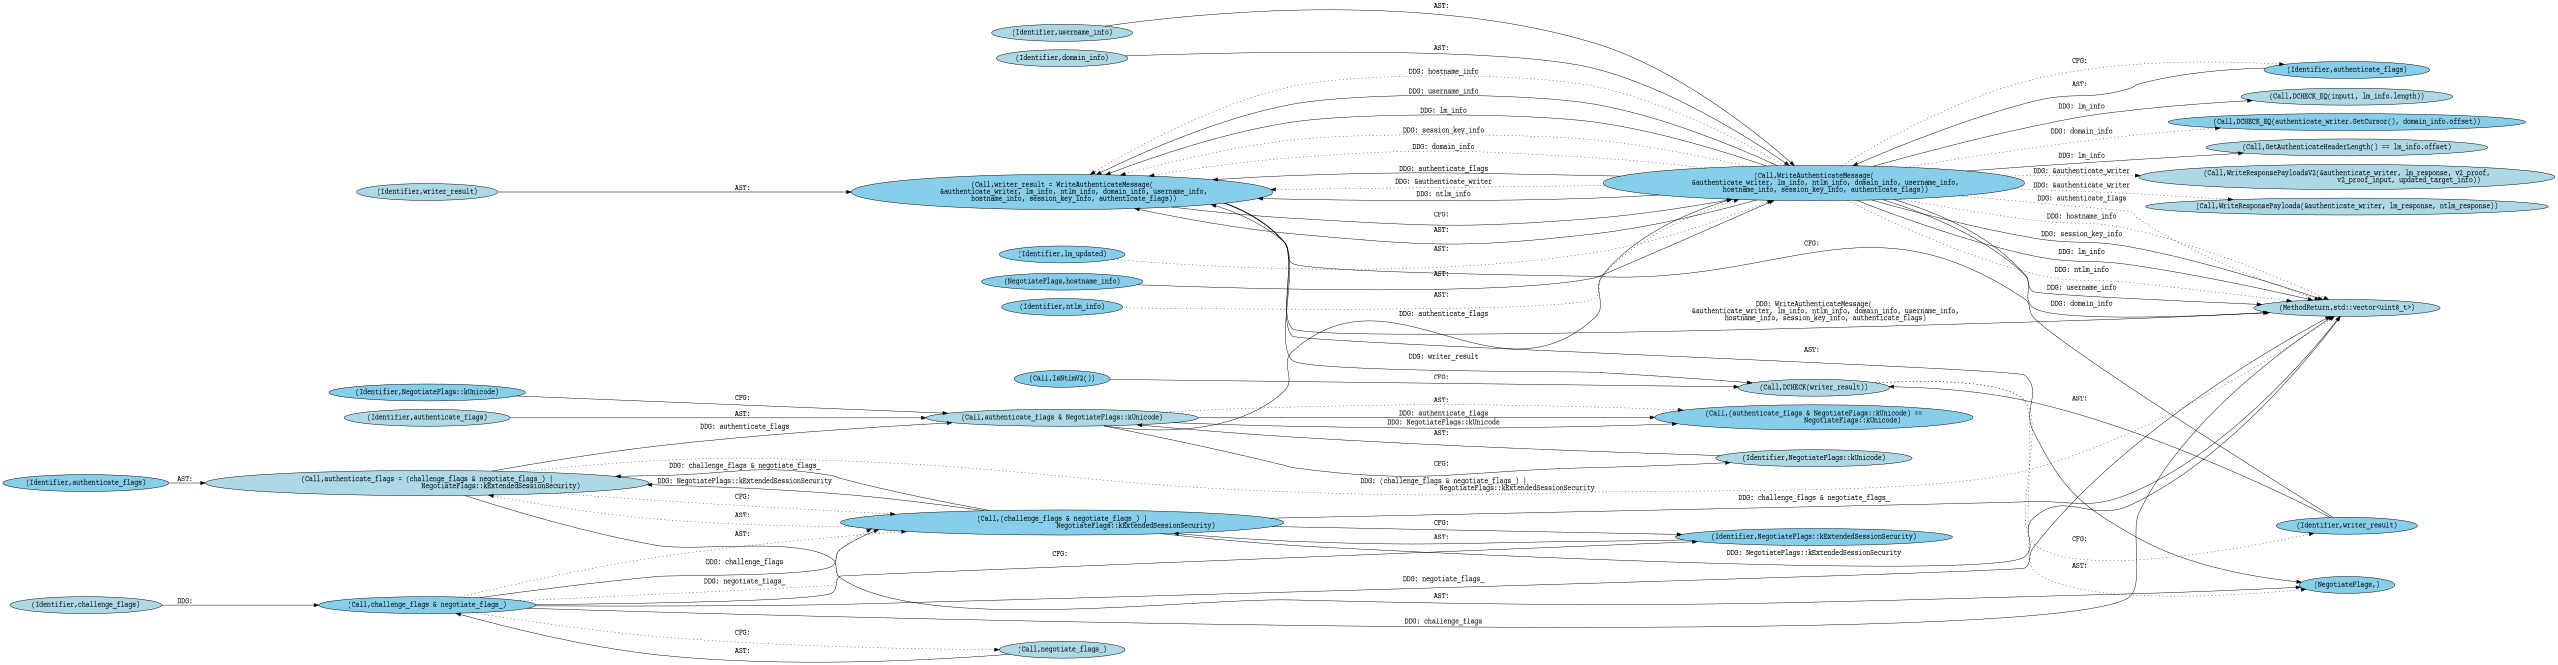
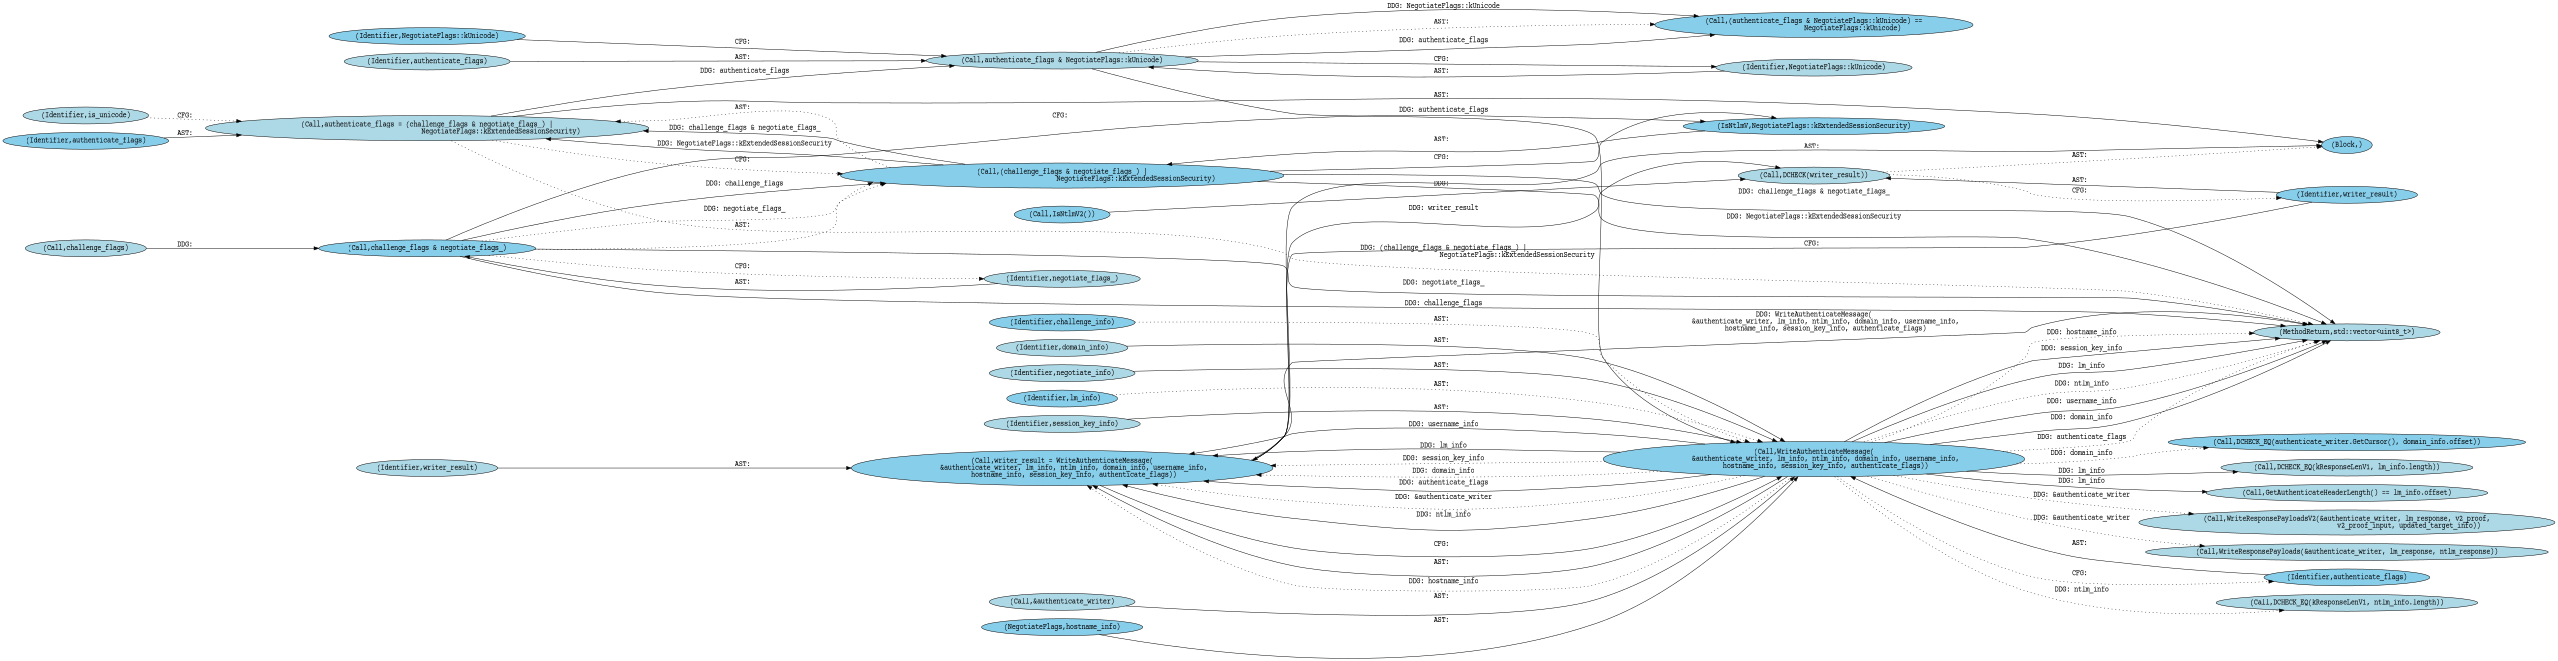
  digraph {
    fontname="Courier Prime"
    rankdir=LR
    node [fillcolor=lightblue fontname="Courier Prime" style=filled]
    edge [fontname="Courier Prime" style=solid]
    n1 [fillcolor=skyblue label="(Call,writer_result = WriteAuthenticateMessage(\n      &authenticate_writer, lm_info, ntlm_info, domain_info, username_info,\n      hostname_info, session_key_info, authenticate_flags))"]
    n2 [fillcolor=skyblue label="(Call,WriteAuthenticateMessage(\n      &authenticate_writer, lm_info, ntlm_info, domain_info, username_info,\n      hostname_info, session_key_info, authenticate_flags))"]
    n3 [label="(Call,DCHECK(writer_result))"]
-   n4 [fillcolor=skyblue label="(NegotiateFlags,)"]
+   n4 [fillcolor=skyblue label="(Block,)"]
    n5 [label="(MethodReturn,std::vector<uint8_t>)"]
    n6 [fillcolor=skyblue label="(Call,DCHECK_EQ(authenticate_writer.GetCursor(), domain_info.offset))"]
-   n7 [label="(Call,DCHECK_EQ(input1, lm_info.length))"]
+   n7 [label="(Call,DCHECK_EQ(kResponseLenV1, lm_info.length))"]
    n8 [label="(Call,GetAuthenticateHeaderLength() == lm_info.offset)"]
    n9 [label="(Call,WriteResponsePayloadsV2(&authenticate_writer, lm_response, v2_proof,\n                                v2_proof_input, updated_target_info))"]
    n10 [label="(Call,WriteResponsePayloads(&authenticate_writer, lm_response, ntlm_response))"]
    n11 [fillcolor=skyblue label="(Identifier,authenticate_flags)"]
+   n12 [label="(Call,DCHECK_EQ(kResponseLenV1, ntlm_info.length))"]
    n13 [fillcolor=skyblue label="(Identifier,writer_result)"]
    n14 [label="(Call,authenticate_flags & NegotiateFlags::kUnicode)"]
    n15 [fillcolor=skyblue label="(Call,(authenticate_flags & NegotiateFlags::kUnicode) ==\n                    NegotiateFlags::kUnicode)"]
    n16 [label="(Identifier,NegotiateFlags::kUnicode)"]
    n17 [label="(Call,authenticate_flags = (challenge_flags & negotiate_flags_) |\n                                      NegotiateFlags::kExtendedSessionSecurity)"]
    n18 [fillcolor=skyblue label="(Call,(challenge_flags & negotiate_flags_) |\n                                      NegotiateFlags::kExtendedSessionSecurity)"]
-   n19 [fillcolor=skyblue label="(Identifier,NegotiateFlags::kExtendedSessionSecurity)"]
+   n19 [fillcolor=skyblue label="(IsNtlmV,NegotiateFlags::kExtendedSessionSecurity)"]
    n20 [fillcolor=skyblue label="(Call,challenge_flags & negotiate_flags_)"]
-   n21 [label="(Call,negotiate_flags_)"]
+   n21 [label="(Identifier,negotiate_flags_)"]
    n22 [fillcolor=skyblue label="(NegotiateFlags,hostname_info)"]
    n23 [fillcolor=skyblue label="(Call,IsNtlmV2())"]
+   n24 [label="(Identifier,is_unicode)"]
    n25 [fillcolor=skyblue label="(Identifier,authenticate_flags)"]
-   n26 [fillcolor=skyblue label="(Identifier,ntlm_info)"]
-   n27 [label="(Identifier,username_info)"]
+   n26 [fillcolor=skyblue label="(Identifier,challenge_info)"]
+   n27 [label="(Identifier,negotiate_info)"]
    n28 [label="(Identifier,domain_info)"]
    n29 [fillcolor=skyblue label="(Identifier,NegotiateFlags::kUnicode)"]
-   n31 [fillcolor=skyblue label="(Identifier,lm_updated)"]
+   n30 [label="(Identifier,session_key_info)"]
+   n31 [fillcolor=skyblue label="(Identifier,lm_info)"]
    n32 [label="(Identifier,authenticate_flags)"]
-   n34 [label="(Identifier,challenge_flags)"]
+   n33 [label="(Call,&authenticate_writer)"]
+   n34 [label="(Call,challenge_flags)"]
    n35 [label="(Identifier,writer_result)"]
    n1 -> n2 [label="CFG: "]
    n1 -> n3 [label="DDG: writer_result"]
    n1 -> n4 [label="AST: "]
    n1 -> n5 [label="DDG: WriteAuthenticateMessage(\n      &authenticate_writer, lm_info, ntlm_info, domain_info, username_info,\n      hostname_info, session_key_info, authenticate_flags)"]
    n2 -> n1 [label="AST: "]
    n2 -> n1 [label="DDG: hostname_info" style=dotted]
    n2 -> n1 [label="DDG: username_info"]
    n2 -> n1 [label="DDG: lm_info"]
    n2 -> n1 [label="DDG: session_key_info" style=dotted]
    n2 -> n1 [label="DDG: domain_info" style=dotted]
    n2 -> n1 [label="DDG: authenticate_flags"]
    n2 -> n1 [label="DDG: &authenticate_writer" style=dotted]
    n2 -> n1 [label="DDG: ntlm_info"]
    n2 -> n5 [label="DDG: domain_info"]
    n2 -> n5 [label="DDG: authenticate_flags" style=dotted]
    n2 -> n5 [label="DDG: hostname_info" style=dotted]
    n2 -> n5 [label="DDG: session_key_info"]
    n2 -> n5 [label="DDG: lm_info"]
    n2 -> n5 [label="DDG: ntlm_info" style=dotted]
    n2 -> n5 [label="DDG: username_info"]
    n2 -> n6 [label="DDG: domain_info" style=dotted]
    n2 -> n7 [label="DDG: lm_info"]
    n2 -> n8 [label="DDG: lm_info"]
    n2 -> n9 [label="DDG: &authenticate_writer" style=dotted]
    n2 -> n10 [label="DDG: &authenticate_writer" style=dotted]
    n2 -> n11 [label="CFG: " style=dotted]
+   n2 -> n12 [label="DDG: ntlm_info" style=dotted]
    n3 -> n4 [label="AST: " style=dotted]
    n3 -> n13 [label="CFG: " style=dotted]
    n11 -> n2 [label="AST: "]
    n13 -> n1 [label="CFG: "]
    n13 -> n3 [label="AST: "]
    n14 -> n2 [label="DDG: authenticate_flags"]
    n14 -> n15 [label="AST: " style=dotted]
    n14 -> n15 [label="DDG: authenticate_flags"]
    n14 -> n15 [label="DDG: NegotiateFlags::kUnicode"]
    n14 -> n16 [label="CFG: "]
    n16 -> n14 [label="AST: "]
    n17 -> n4 [label="AST: "]
    n17 -> n5 [label="DDG: (challenge_flags & negotiate_flags_) |\n                                      NegotiateFlags::kExtendedSessionSecurity" style=dotted]
    n17 -> n14 [label="DDG: authenticate_flags"]
    n17 -> n18 [label="CFG: " style=dotted]
    n18 -> n5 [label="DDG: challenge_flags & negotiate_flags_"]
    n18 -> n5 [label="DDG: NegotiateFlags::kExtendedSessionSecurity"]
    n18 -> n17 [label="AST: " style=dotted]
    n18 -> n17 [label="DDG: challenge_flags & negotiate_flags_"]
    n18 -> n17 [label="DDG: NegotiateFlags::kExtendedSessionSecurity"]
    n18 -> n19 [label="CFG: "]
    n19 -> n18 [label="AST: "]
    n20 -> n5 [label="DDG: negotiate_flags_"]
    n20 -> n5 [label="DDG: challenge_flags"]
    n20 -> n18 [label="AST: " style=dotted]
    n20 -> n18 [label="DDG: challenge_flags"]
    n20 -> n18 [label="DDG: negotiate_flags_" style=dotted]
    n20 -> n19 [label="CFG: "]
    n20 -> n21 [label="CFG: " style=dotted]
    n21 -> n20 [label="AST: "]
    n22 -> n2 [label="AST: "]
-   n23 -> n3 [label="CFG: "]
+   n23 -> n3 [label="DDG: "]
+   n24 -> n17 [label="CFG: " style=dotted]
    n25 -> n17 [label="AST: "]
    n26 -> n2 [label="AST: " style=dotted]
    n27 -> n2 [label="AST: "]
    n28 -> n2 [label="AST: "]
    n29 -> n14 [label="CFG: "]
+   n30 -> n2 [label="AST: "]
    n31 -> n2 [label="AST: " style=dotted]
    n32 -> n14 [label="AST: "]
+   n33 -> n2 [label="AST: "]
    n34 -> n20 [label="DDG: "]
    n35 -> n1 [label="AST: "]
  }
